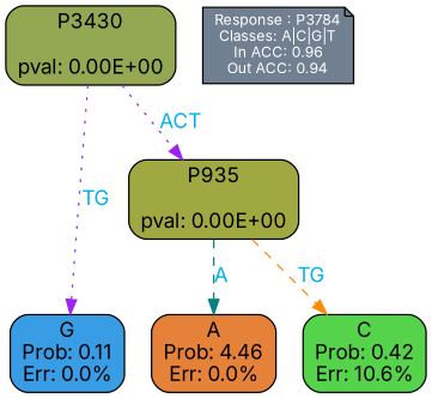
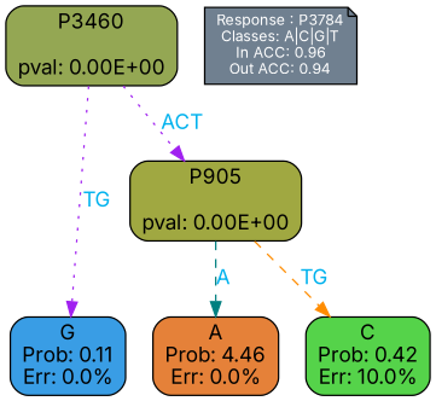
  digraph {
    fontname=Inter
    ranksep=equally
    splines=polylines
    node [color=black fontname=Inter shape=box style="filled, rounded"]
    edge [color=purple fontcolor=deepskyblue2 fontname=Inter style=dotted]
    n1 [fillcolor="#e58139" label="A\nProb: 4.46\nErr: 0.0%"]
-   n2 [fillcolor="#55d34a" label="C\nProb: 0.42\nErr: 10.6%"]
+   n2 [fillcolor="#55d34a" label="C\nProb: 0.42\nErr: 10.0%"]
    n3 [fillcolor="#399de5" label="G\nProb: 0.11\nErr: 0.0%"]
    n4 [align=left fillcolor=slategray fontcolor=white fontsize=10 label="Response : P3784\nClasses: A|C|G|T\nIn ACC: 0.96\nOut ACC: 0.94\n" shape=note style=filled]
-   n5 [fillcolor="#94a753" label="P3430\n\npval: 0.00E+00"]
-   n6 [fillcolor="#a0a841" label="P935\n\npval: 0.00E+00"]
+   n5 [fillcolor="#94a753" label="P3460\n\npval: 0.00E+00"]
+   n6 [fillcolor="#a0a841" label="P905\n\npval: 0.00E+00"]
    subgraph sub_1 {
      rank=same
      n1
      n2
      n3
    }
    subgraph sub_2 {
      rank=same
      n4
      n5
    }
    n5 -> n3 [label=TG]
    n5 -> n6 [label=ACT]
    n6 -> n1 [color=teal label=A style=dashed]
    n6 -> n2 [color=darkorange label=TG style=dashed]
  }
